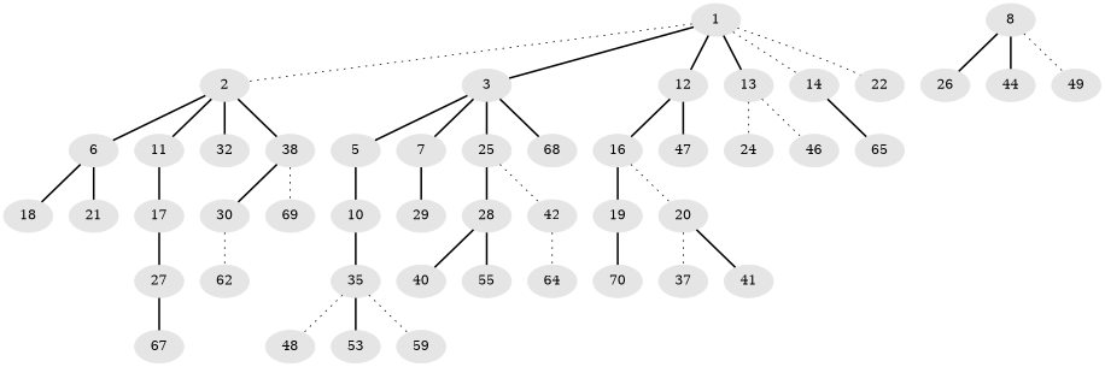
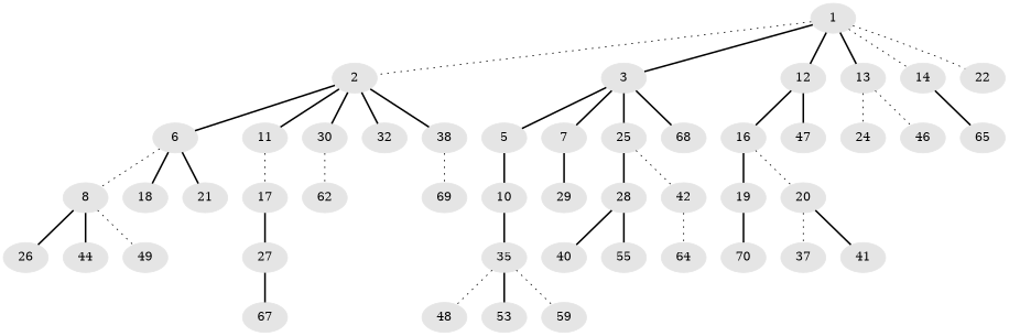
  graph {
    node [color=gray90 style=filled]
    edge [style=bold]
    1 [super="+15"]
    2 [super="+4"]
    3 [super="+56"]
    12 [super="+31"]
    13 [super="+23"]
    14 [super="+51"]
    22
    6
    11 [super="+54"]
    30 [super="+61"]
    32 [super="+71"]
    38 [super="+60"]
    5 [super="+63"]
    7 [super="+66"]
    25 [super="+57"]
    68
    16
    47
    24 [super="+50"]
    46
    65
    8 [super="+9"]
    18 [super="+58"]
    21 [super="+36"]
    17
    62
    69
    10
    29
    28 [super="+39"]
    42
    35 [super="+45"]
    26
    44
    49
    48
    53
    59
    27 [super="+33"]
    19 [super="+52"]
    20 [super="+34"]
    70
    37
    41
    67
    40
    55
    64
    1 -- 2 [style=dotted]
    1 -- 3
    1 -- 12
    1 -- 13
    1 -- 14 [style=dotted]
    1 -- 22 [style=dotted]
    2 -- 6
    2 -- 11
-   38 -- 30
+   2 -- 30
    2 -- 32
    2 -- 38
    3 -- 5
    3 -- 7
    3 -- 25
    3 -- 68
    12 -- 16
    12 -- 47
    13 -- 24 [style=dotted]
    13 -- 46 [style=dotted]
    14 -- 65
+   6 -- 8 [style=dotted]
    6 -- 18
    6 -- 21
-   11 -- 17
+   11 -- 17 [style=dotted]
    30 -- 62 [style=dotted]
    38 -- 69 [style=dotted]
    5 -- 10
    7 -- 29
    25 -- 28
    25 -- 42 [style=dotted]
    16 -- 19
    16 -- 20 [style=dotted]
    8 -- 26
    8 -- 44
    8 -- 49 [style=dotted]
    17 -- 27
    10 -- 35
    28 -- 40
    28 -- 55
    42 -- 64 [style=dotted]
    35 -- 48 [style=dotted]
    35 -- 53
    35 -- 59 [style=dotted]
    27 -- 67
    19 -- 70
    20 -- 37 [style=dotted]
    20 -- 41
  }
